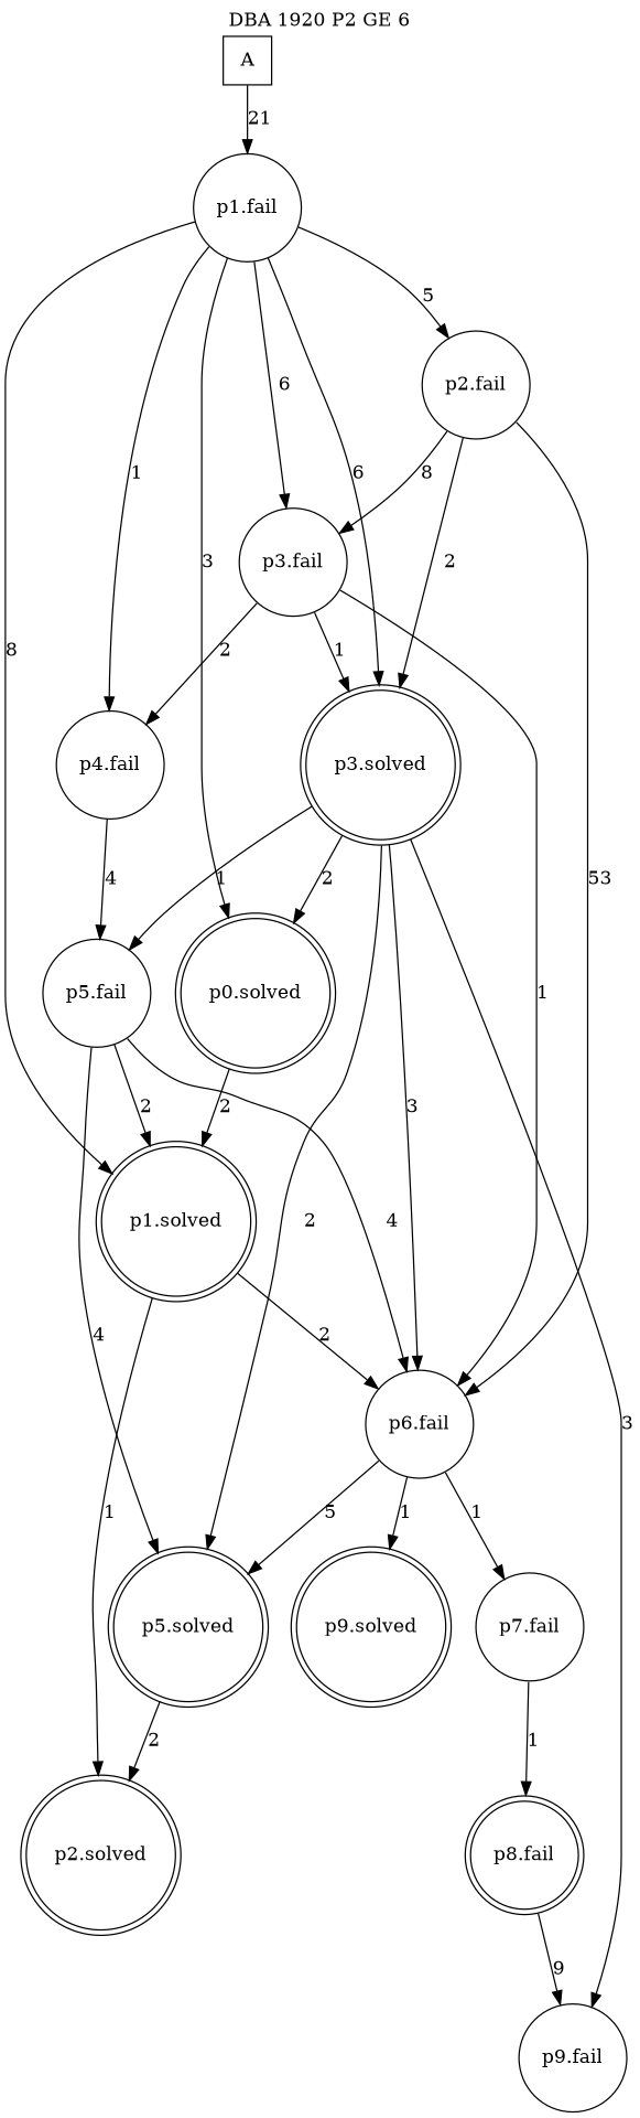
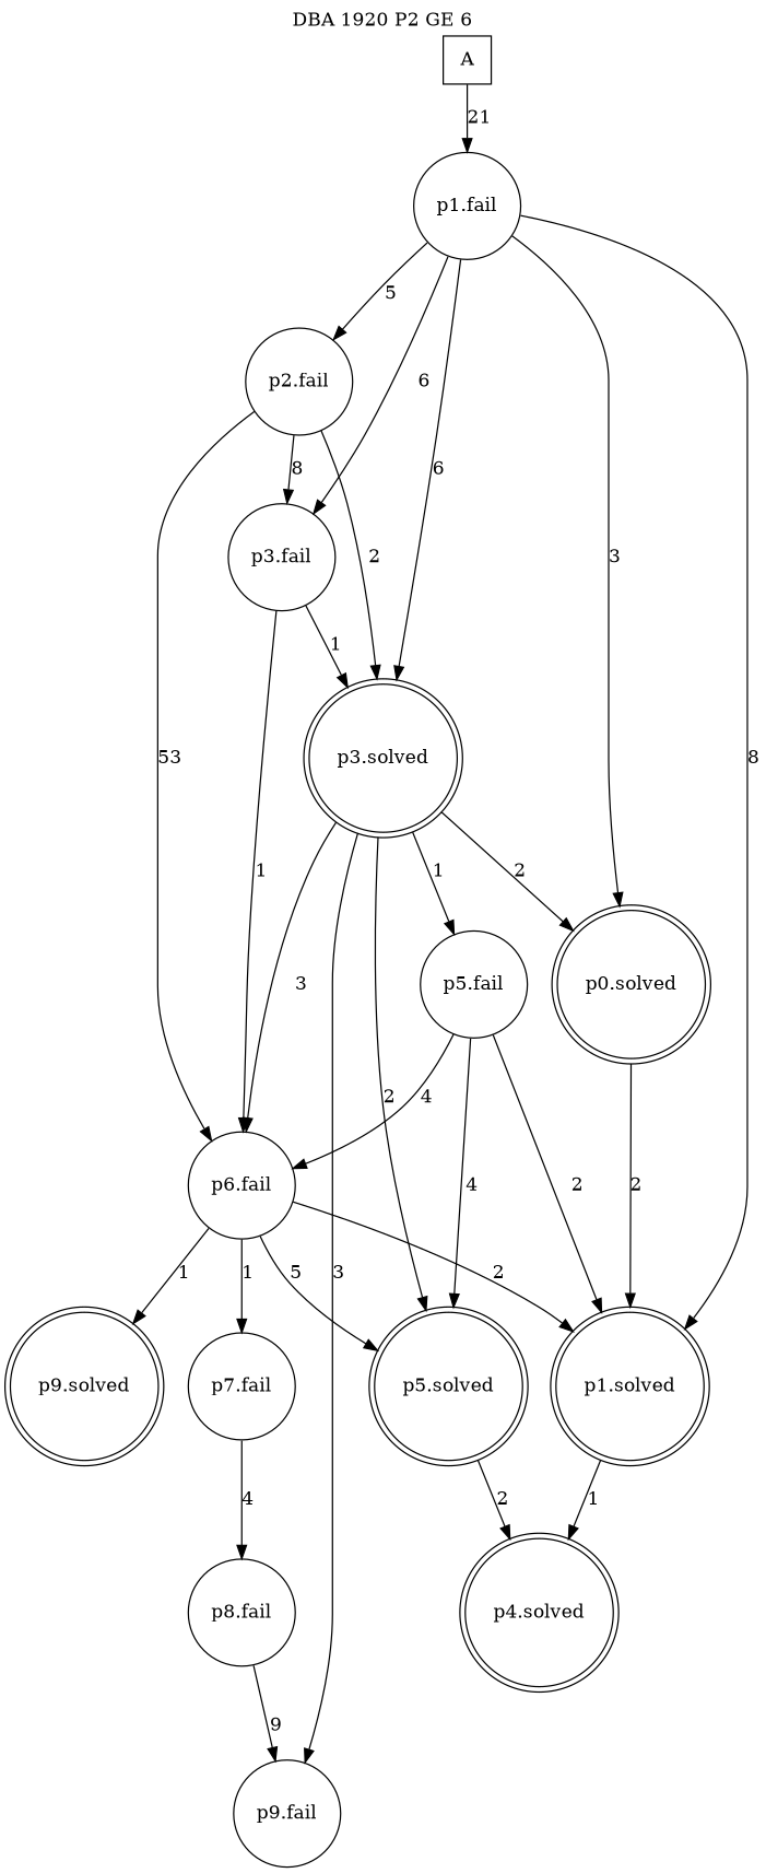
  digraph {
    label=" DBA 1920 P2 GE 6 "
    labelloc=tl
    rankdir=TB
    node [shape=circle]
    n1 [label=A shape=square]
    n2 [label="p1.fail"]
    n3 [label="p2.fail"]
    n4 [label="p3.fail"]
-   n5 [label="p4.fail"]
    n6 [label="p3.solved" shape=doublecircle]
    n7 [label="p0.solved" shape=doublecircle]
    n8 [label="p1.solved" shape=doublecircle]
    n9 [label="p6.fail"]
    n10 [label="p5.fail"]
    n11 [label="p5.solved" shape=doublecircle]
    n12 [label="p9.fail"]
-   n13 [label="p2.solved" shape=doublecircle]
+   n13 [label="p4.solved" shape=doublecircle]
    n14 [label="p7.fail"]
    n15 [label="p9.solved" shape=doublecircle]
-   n16 [label="p8.fail" shape=doublecircle]
+   n16 [label="p8.fail"]
    n1 -> n2 [label=21]
    n2 -> n3 [label=5]
    n2 -> n4 [label=6]
-   n2 -> n5 [label=1]
    n2 -> n6 [label=6]
    n2 -> n7 [label=3]
    n2 -> n8 [label=8]
    n3 -> n4 [label=8]
    n3 -> n6 [label=2]
    n3 -> n9 [label=53]
-   n4 -> n5 [label=2]
    n4 -> n6 [label=1]
    n4 -> n9 [label=1]
-   n5 -> n10 [label=4]
    n6 -> n7 [label=2]
    n6 -> n9 [label=3]
    n6 -> n10 [label=1]
    n6 -> n11 [label=2]
    n6 -> n12 [label=3]
    n7 -> n8 [label=2]
-   n8 -> n9 [label=2]
+   n9 -> n8 [label=2]
    n8 -> n13 [label=1]
    n9 -> n11 [label=5]
    n9 -> n14 [label=1]
    n9 -> n15 [label=1]
    n10 -> n8 [label=2]
    n10 -> n9 [label=4]
    n10 -> n11 [label=4]
    n11 -> n13 [label=2]
-   n14 -> n16 [label=1]
+   n14 -> n16 [label=4]
    n16 -> n12 [label=9]
  }
